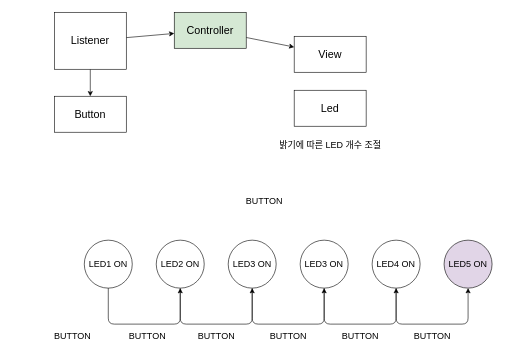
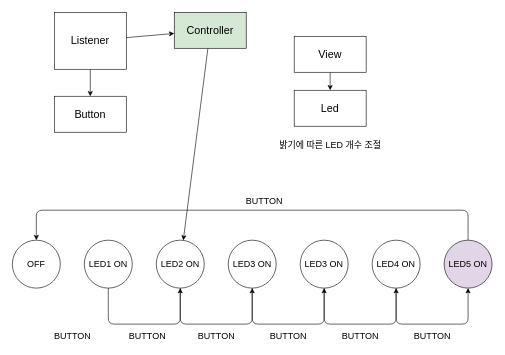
  <mxCell id="0" />
  <mxCell id="1" parent="0" />
  <mxCell id="2" value="Button" style="whiteSpace=wrap;html=1;fontSize=18;" parent="1" vertex="1"><mxGeometry x="90" y="160" width="120" height="60" as="geometry" /></mxCell>
  <mxCell id="3" value="" style="edgeStyle=none;html=1;fontSize=18;" parent="1" source="5" target="2" edge="1"><mxGeometry relative="1" as="geometry" /></mxCell>
  <mxCell id="4" value="" style="edgeStyle=none;html=1;fontSize=18;" parent="1" source="5" target="7" edge="1"><mxGeometry relative="1" as="geometry" /></mxCell>
  <mxCell id="5" value="Listener" style="whiteSpace=wrap;html=1;fontSize=18;" parent="1" vertex="1"><mxGeometry x="90" y="20" width="120" height="95" as="geometry" /></mxCell>
- <mxCell id="6" value="" style="edgeStyle=none;html=1;" parent="1" source="7" target="9" edge="1"><mxGeometry relative="1" as="geometry" /></mxCell>
+ <mxCell id="6" value="" style="edgeStyle=none;html=1;" parent="1" source="7" target="14" edge="1"><mxGeometry relative="1" as="geometry" /></mxCell>
  <mxCell id="7" value="Controller" style="whiteSpace=wrap;html=1;fontSize=18;fillColor=#d5e8d4;" parent="1" vertex="1"><mxGeometry x="290" y="20" width="120" height="60" as="geometry" /></mxCell>
+ <mxCell id="8" value="" style="edgeStyle=none;html=1;fontSize=18;" parent="1" source="9" target="10" edge="1"><mxGeometry relative="1" as="geometry" /></mxCell>
  <mxCell id="9" value="View" style="whiteSpace=wrap;html=1;fontSize=18;" parent="1" vertex="1"><mxGeometry x="490" y="60" width="120" height="60" as="geometry" /></mxCell>
  <mxCell id="10" value="Led" style="whiteSpace=wrap;html=1;fontSize=18;" parent="1" vertex="1"><mxGeometry x="490" y="150" width="120" height="60" as="geometry" /></mxCell>
  <mxCell id="11" value="&lt;font style=&quot;font-size: 15px&quot;&gt;밝기에 따른 LED 개수 조절&lt;/font&gt;" style="text;html=1;resizable=0;autosize=1;align=center;verticalAlign=middle;points=[];fillColor=none;strokeColor=none;rounded=0;" parent="1" vertex="1"><mxGeometry x="450" y="230" width="200" height="20" as="geometry" /></mxCell>
+ <mxCell id="12" value="OFF" style="ellipse;whiteSpace=wrap;html=1;fontSize=15;" parent="1" vertex="1"><mxGeometry x="20" y="400" width="80" height="80" as="geometry" /></mxCell>
  <mxCell id="13" value="LED1 ON" style="ellipse;whiteSpace=wrap;html=1;fontSize=15;" parent="1" vertex="1"><mxGeometry x="140" y="400" width="80" height="80" as="geometry" /></mxCell>
  <mxCell id="14" value="&lt;span&gt;LED2 ON&lt;/span&gt;" style="ellipse;whiteSpace=wrap;html=1;fontSize=15;" parent="1" vertex="1"><mxGeometry x="260" y="400" width="80" height="80" as="geometry" /></mxCell>
  <mxCell id="15" value="&lt;span&gt;LED3 ON&lt;/span&gt;" style="ellipse;whiteSpace=wrap;html=1;fontSize=15;" parent="1" vertex="1"><mxGeometry x="380" y="400" width="80" height="80" as="geometry" /></mxCell>
  <mxCell id="16" value="&lt;span&gt;LED3 ON&lt;/span&gt;" style="ellipse;whiteSpace=wrap;html=1;fontSize=15;" parent="1" vertex="1"><mxGeometry x="500" y="400" width="80" height="80" as="geometry" /></mxCell>
  <mxCell id="17" value="&lt;span&gt;LED4 ON&lt;/span&gt;" style="ellipse;whiteSpace=wrap;html=1;fontSize=15;" parent="1" vertex="1"><mxGeometry x="620" y="400" width="80" height="80" as="geometry" /></mxCell>
  <mxCell id="18" value="" style="edgeStyle=none;html=1;fontSize=15;entryX=0.5;entryY=1;entryDx=0;entryDy=0;" parent="1" edge="1"><mxGeometry relative="1" as="geometry"><mxPoint x="180" y="480" as="sourcePoint" /><mxPoint x="300" y="480" as="targetPoint" /><Array as="points"><mxPoint x="180" y="540" /><mxPoint x="300" y="540" /></Array></mxGeometry></mxCell>
  <mxCell id="19" value="" style="edgeStyle=none;html=1;fontSize=15;entryX=0.5;entryY=1;entryDx=0;entryDy=0;" parent="1" edge="1"><mxGeometry relative="1" as="geometry"><mxPoint x="300" y="480" as="sourcePoint" /><mxPoint x="420" y="480" as="targetPoint" /><Array as="points"><mxPoint x="300" y="540" /><mxPoint x="420" y="540" /></Array></mxGeometry></mxCell>
  <mxCell id="20" value="" style="edgeStyle=none;html=1;fontSize=15;entryX=0.5;entryY=1;entryDx=0;entryDy=0;" parent="1" edge="1"><mxGeometry relative="1" as="geometry"><mxPoint x="420" y="480" as="sourcePoint" /><mxPoint x="540" y="480" as="targetPoint" /><Array as="points"><mxPoint x="420" y="540" /><mxPoint x="540" y="540" /></Array></mxGeometry></mxCell>
  <mxCell id="21" value="" style="edgeStyle=none;html=1;fontSize=15;entryX=0.5;entryY=1;entryDx=0;entryDy=0;" parent="1" edge="1"><mxGeometry relative="1" as="geometry"><mxPoint x="540" y="480" as="sourcePoint" /><mxPoint x="660" y="480" as="targetPoint" /><Array as="points"><mxPoint x="540" y="540" /><mxPoint x="660" y="540" /></Array></mxGeometry></mxCell>
+ <mxCell id="22" value="" style="edgeStyle=none;html=1;fontSize=15;entryX=0.5;entryY=0;entryDx=0;entryDy=0;exitX=0.5;exitY=0;exitDx=0;exitDy=0;" parent="1" source="29" target="12" edge="1"><mxGeometry relative="1" as="geometry"><mxPoint x="110" y="530" as="sourcePoint" /><mxPoint x="230" y="530" as="targetPoint" /><Array as="points"><mxPoint x="780" y="350" /><mxPoint x="660" y="350" /><mxPoint x="310" y="350" /><mxPoint x="60" y="350" /></Array></mxGeometry></mxCell>
  <mxCell id="23" value="&lt;span style=&quot;font-size: 15px&quot;&gt;BUTTON&lt;/span&gt;" style="text;html=1;resizable=0;autosize=1;align=center;verticalAlign=middle;points=[];fillColor=none;strokeColor=none;rounded=0;" parent="1" vertex="1"><mxGeometry x="80" y="550" width="80" height="20" as="geometry" /></mxCell>
  <mxCell id="24" value="&lt;span style=&quot;font-size: 15px&quot;&gt;BUTTON&lt;/span&gt;" style="text;html=1;resizable=0;autosize=1;align=center;verticalAlign=middle;points=[];fillColor=none;strokeColor=none;rounded=0;" parent="1" vertex="1"><mxGeometry x="205" y="550" width="80" height="20" as="geometry" /></mxCell>
  <mxCell id="25" value="&lt;span style=&quot;font-size: 15px&quot;&gt;BUTTON&lt;/span&gt;" style="text;html=1;resizable=0;autosize=1;align=center;verticalAlign=middle;points=[];fillColor=none;strokeColor=none;rounded=0;" parent="1" vertex="1"><mxGeometry x="320" y="550" width="80" height="20" as="geometry" /></mxCell>
  <mxCell id="26" value="&lt;span style=&quot;font-size: 15px&quot;&gt;BUTTON&lt;/span&gt;" style="text;html=1;resizable=0;autosize=1;align=center;verticalAlign=middle;points=[];fillColor=none;strokeColor=none;rounded=0;" parent="1" vertex="1"><mxGeometry x="440" y="550" width="80" height="20" as="geometry" /></mxCell>
  <mxCell id="27" value="&lt;span style=&quot;font-size: 15px&quot;&gt;BUTTON&lt;/span&gt;" style="text;html=1;resizable=0;autosize=1;align=center;verticalAlign=middle;points=[];fillColor=none;strokeColor=none;rounded=0;" parent="1" vertex="1"><mxGeometry x="560" y="550" width="80" height="20" as="geometry" /></mxCell>
  <mxCell id="28" value="&lt;span style=&quot;font-size: 15px&quot;&gt;BUTTON&lt;/span&gt;" style="text;html=1;resizable=0;autosize=1;align=center;verticalAlign=middle;points=[];fillColor=none;strokeColor=none;rounded=0;" parent="1" vertex="1"><mxGeometry x="400" y="325" width="80" height="20" as="geometry" /></mxCell>
  <mxCell id="29" value="&lt;span&gt;LED5 ON&lt;/span&gt;" style="ellipse;whiteSpace=wrap;html=1;fontSize=15;fillColor=#e1d5e7;" parent="1" vertex="1"><mxGeometry x="740" y="400" width="80" height="80" as="geometry" /></mxCell>
  <mxCell id="30" value="" style="edgeStyle=none;html=1;fontSize=15;entryX=0.5;entryY=1;entryDx=0;entryDy=0;" parent="1" edge="1"><mxGeometry relative="1" as="geometry"><mxPoint x="660" y="480" as="sourcePoint" /><mxPoint x="780" y="480" as="targetPoint" /><Array as="points"><mxPoint x="660" y="540" /><mxPoint x="780" y="540" /></Array></mxGeometry></mxCell>
  <mxCell id="31" value="&lt;span style=&quot;font-size: 15px&quot;&gt;BUTTON&lt;/span&gt;" style="text;html=1;resizable=0;autosize=1;align=center;verticalAlign=middle;points=[];fillColor=none;strokeColor=none;rounded=0;" parent="1" vertex="1"><mxGeometry x="680" y="550" width="80" height="20" as="geometry" /></mxCell>
